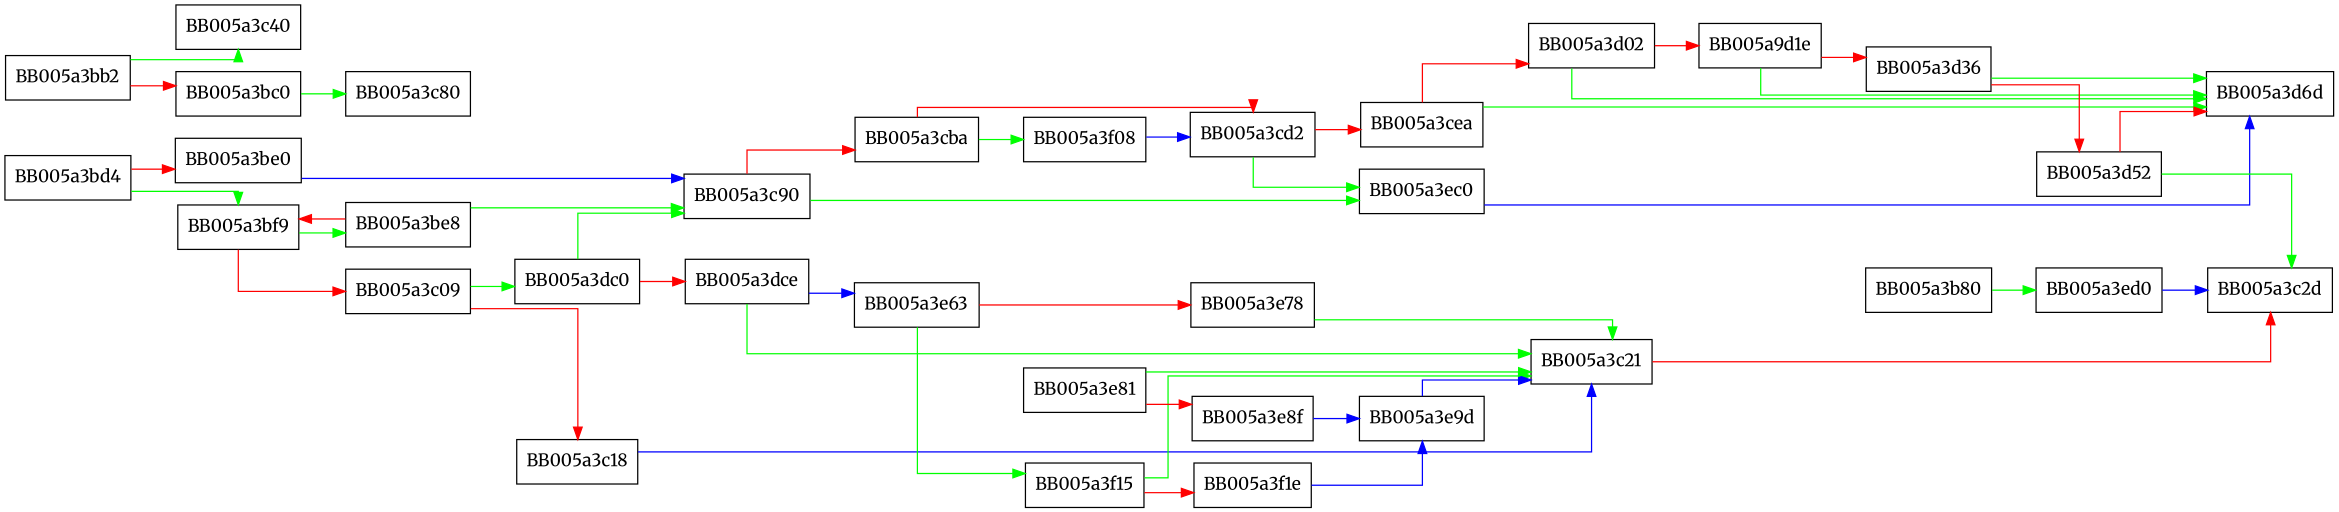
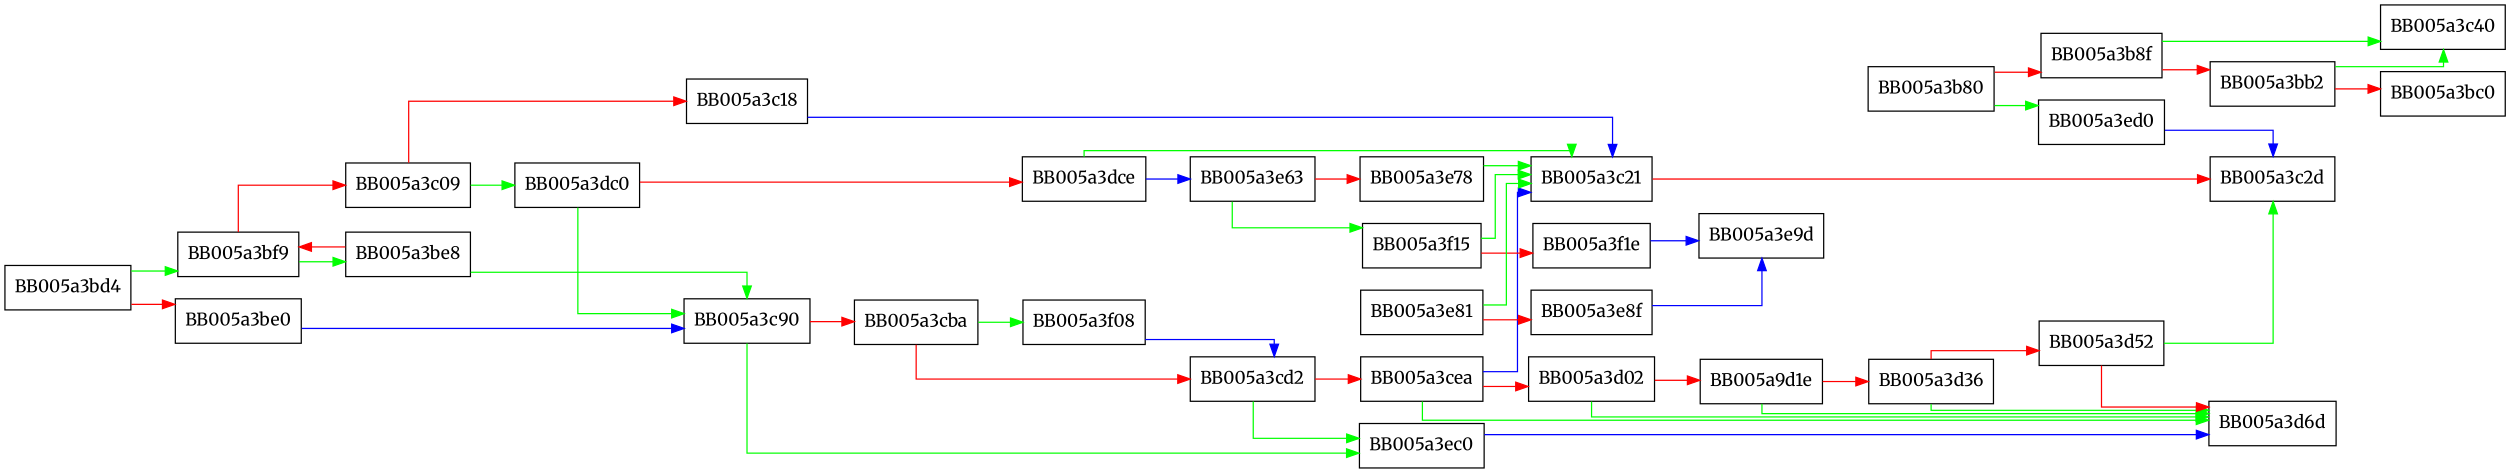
  digraph {
    fontname=Merriweather
    rankdir=LR
    splines=ortho
    node [fontname=Merriweather shape=box]
    edge [color=green fontname=Merriweather]
    BB005a3b80
    BB005a3ed0
+   BB005a3b8f
    BB005a3c2d
    BB005a3c40
    BB005a3bb2
    BB005a3bc0
-   BB005a3c80
    BB005a3bd4
    BB005a3bf9
    BB005a3be0
    BB005a3be8
    BB005a3c09
    BB005a3c90
    BB005a3dc0
    BB005a3c18
    BB005a3ec0
    BB005a3cba
    BB005a3d6d
    BB005a3f08
    BB005a3cd2
    BB005a3dce
    BB005a3c21
    BB005a3e63
    BB005a3cea
    BB005a3d02
    n27 [label=BB005a9d1e]
    BB005a3d36
    BB005a3d52
    BB005a3f15
    BB005a3e78
    BB005a3f1e
    BB005a3e9d
    BB005a3e81
    BB005a3e8f
    BB005a3b80 -> BB005a3ed0
+   BB005a3b80 -> BB005a3b8f [color=red]
    BB005a3ed0 -> BB005a3c2d [color=blue]
+   BB005a3b8f -> BB005a3c40
+   BB005a3b8f -> BB005a3bb2 [color=red]
    BB005a3bb2 -> BB005a3c40
    BB005a3bb2 -> BB005a3bc0 [color=red]
-   BB005a3bc0 -> BB005a3c80
    BB005a3bd4 -> BB005a3bf9
    BB005a3bd4 -> BB005a3be0 [color=red]
    BB005a3bf9 -> BB005a3be8
    BB005a3bf9 -> BB005a3c09 [color=red]
    BB005a3be0 -> BB005a3c90 [color=blue]
    BB005a3be8 -> BB005a3bf9 [color=red]
    BB005a3be8 -> BB005a3c90
    BB005a3c09 -> BB005a3dc0
    BB005a3c09 -> BB005a3c18 [color=red]
    BB005a3c90 -> BB005a3ec0
    BB005a3c90 -> BB005a3cba [color=red]
    BB005a3dc0 -> BB005a3c90
    BB005a3dc0 -> BB005a3dce [color=red]
    BB005a3c18 -> BB005a3c21 [color=blue]
    BB005a3ec0 -> BB005a3d6d [color=blue]
    BB005a3cba -> BB005a3f08
    BB005a3cba -> BB005a3cd2 [color=red]
    BB005a3f08 -> BB005a3cd2 [color=blue]
    BB005a3cd2 -> BB005a3ec0
    BB005a3cd2 -> BB005a3cea [color=red]
    BB005a3dce -> BB005a3c21
    BB005a3dce -> BB005a3e63 [color=blue]
    BB005a3c21 -> BB005a3c2d [color=red]
    BB005a3e63 -> BB005a3f15
    BB005a3e63 -> BB005a3e78 [color=red]
    BB005a3cea -> BB005a3d6d
    BB005a3cea -> BB005a3d02 [color=red]
    BB005a3d02 -> BB005a3d6d
    BB005a3d02 -> n27 [color=red]
    n27 -> BB005a3d6d
    n27 -> BB005a3d36 [color=red]
    BB005a3d36 -> BB005a3d6d
    BB005a3d36 -> BB005a3d52 [color=red]
    BB005a3d52 -> BB005a3c2d
    BB005a3d52 -> BB005a3d6d [color=red]
    BB005a3f15 -> BB005a3c21
    BB005a3f15 -> BB005a3f1e [color=red]
    BB005a3e78 -> BB005a3c21
    BB005a3f1e -> BB005a3e9d [color=blue]
-   BB005a3e9d -> BB005a3c21 [color=blue]
+   BB005a3cea -> BB005a3c21 [color=blue]
    BB005a3e81 -> BB005a3c21
    BB005a3e81 -> BB005a3e8f [color=red]
    BB005a3e8f -> BB005a3e9d [color=blue]
  }
